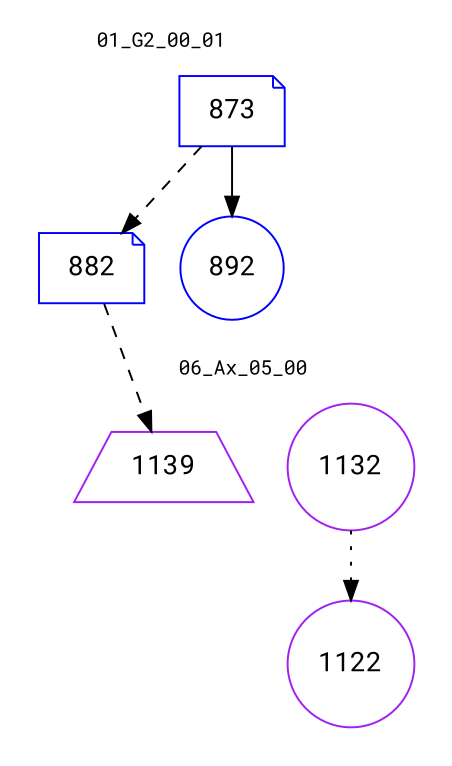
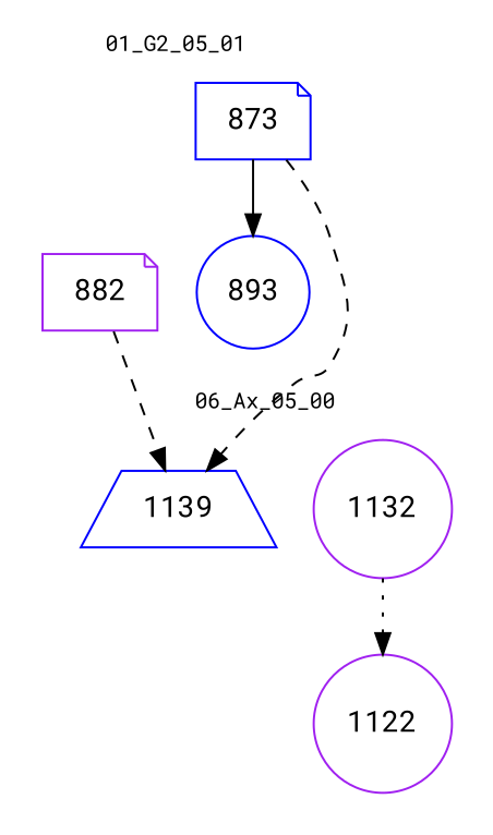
  digraph {
    fontname="Roboto Mono"
    node [color=purple fontname="Roboto Mono" shape=circle]
    edge [color=black fontname="Roboto Mono" style=dashed]
    n1 [label=1132]
-   n2 [label=1139 shape=trapezium]
+   n2 [color=blue label=1139 shape=trapezium]
    n3 [label=1122]
    n4 [color=blue label=873 shape=note]
-   n5 [color=blue label=882 shape=note]
-   n6 [color=blue label=892]
+   n5 [label=882 shape=note]
+   n6 [color=blue label=893]
    subgraph cluster_1 {
      color=white
      fontsize=10
      label="06_Ax_05_00"
      n1
      n2
      n3
    }
    subgraph cluster_2 {
      color=white
      fontsize=10
-     label="01_G2_00_01"
+     label="01_G2_05_01"
      n4
      n5
      n6
    }
    n1 -> n3 [style=dotted]
-   n4 -> n5
+   n4 -> n2
    n4 -> n6 [style=solid]
    n5 -> n2
  }
